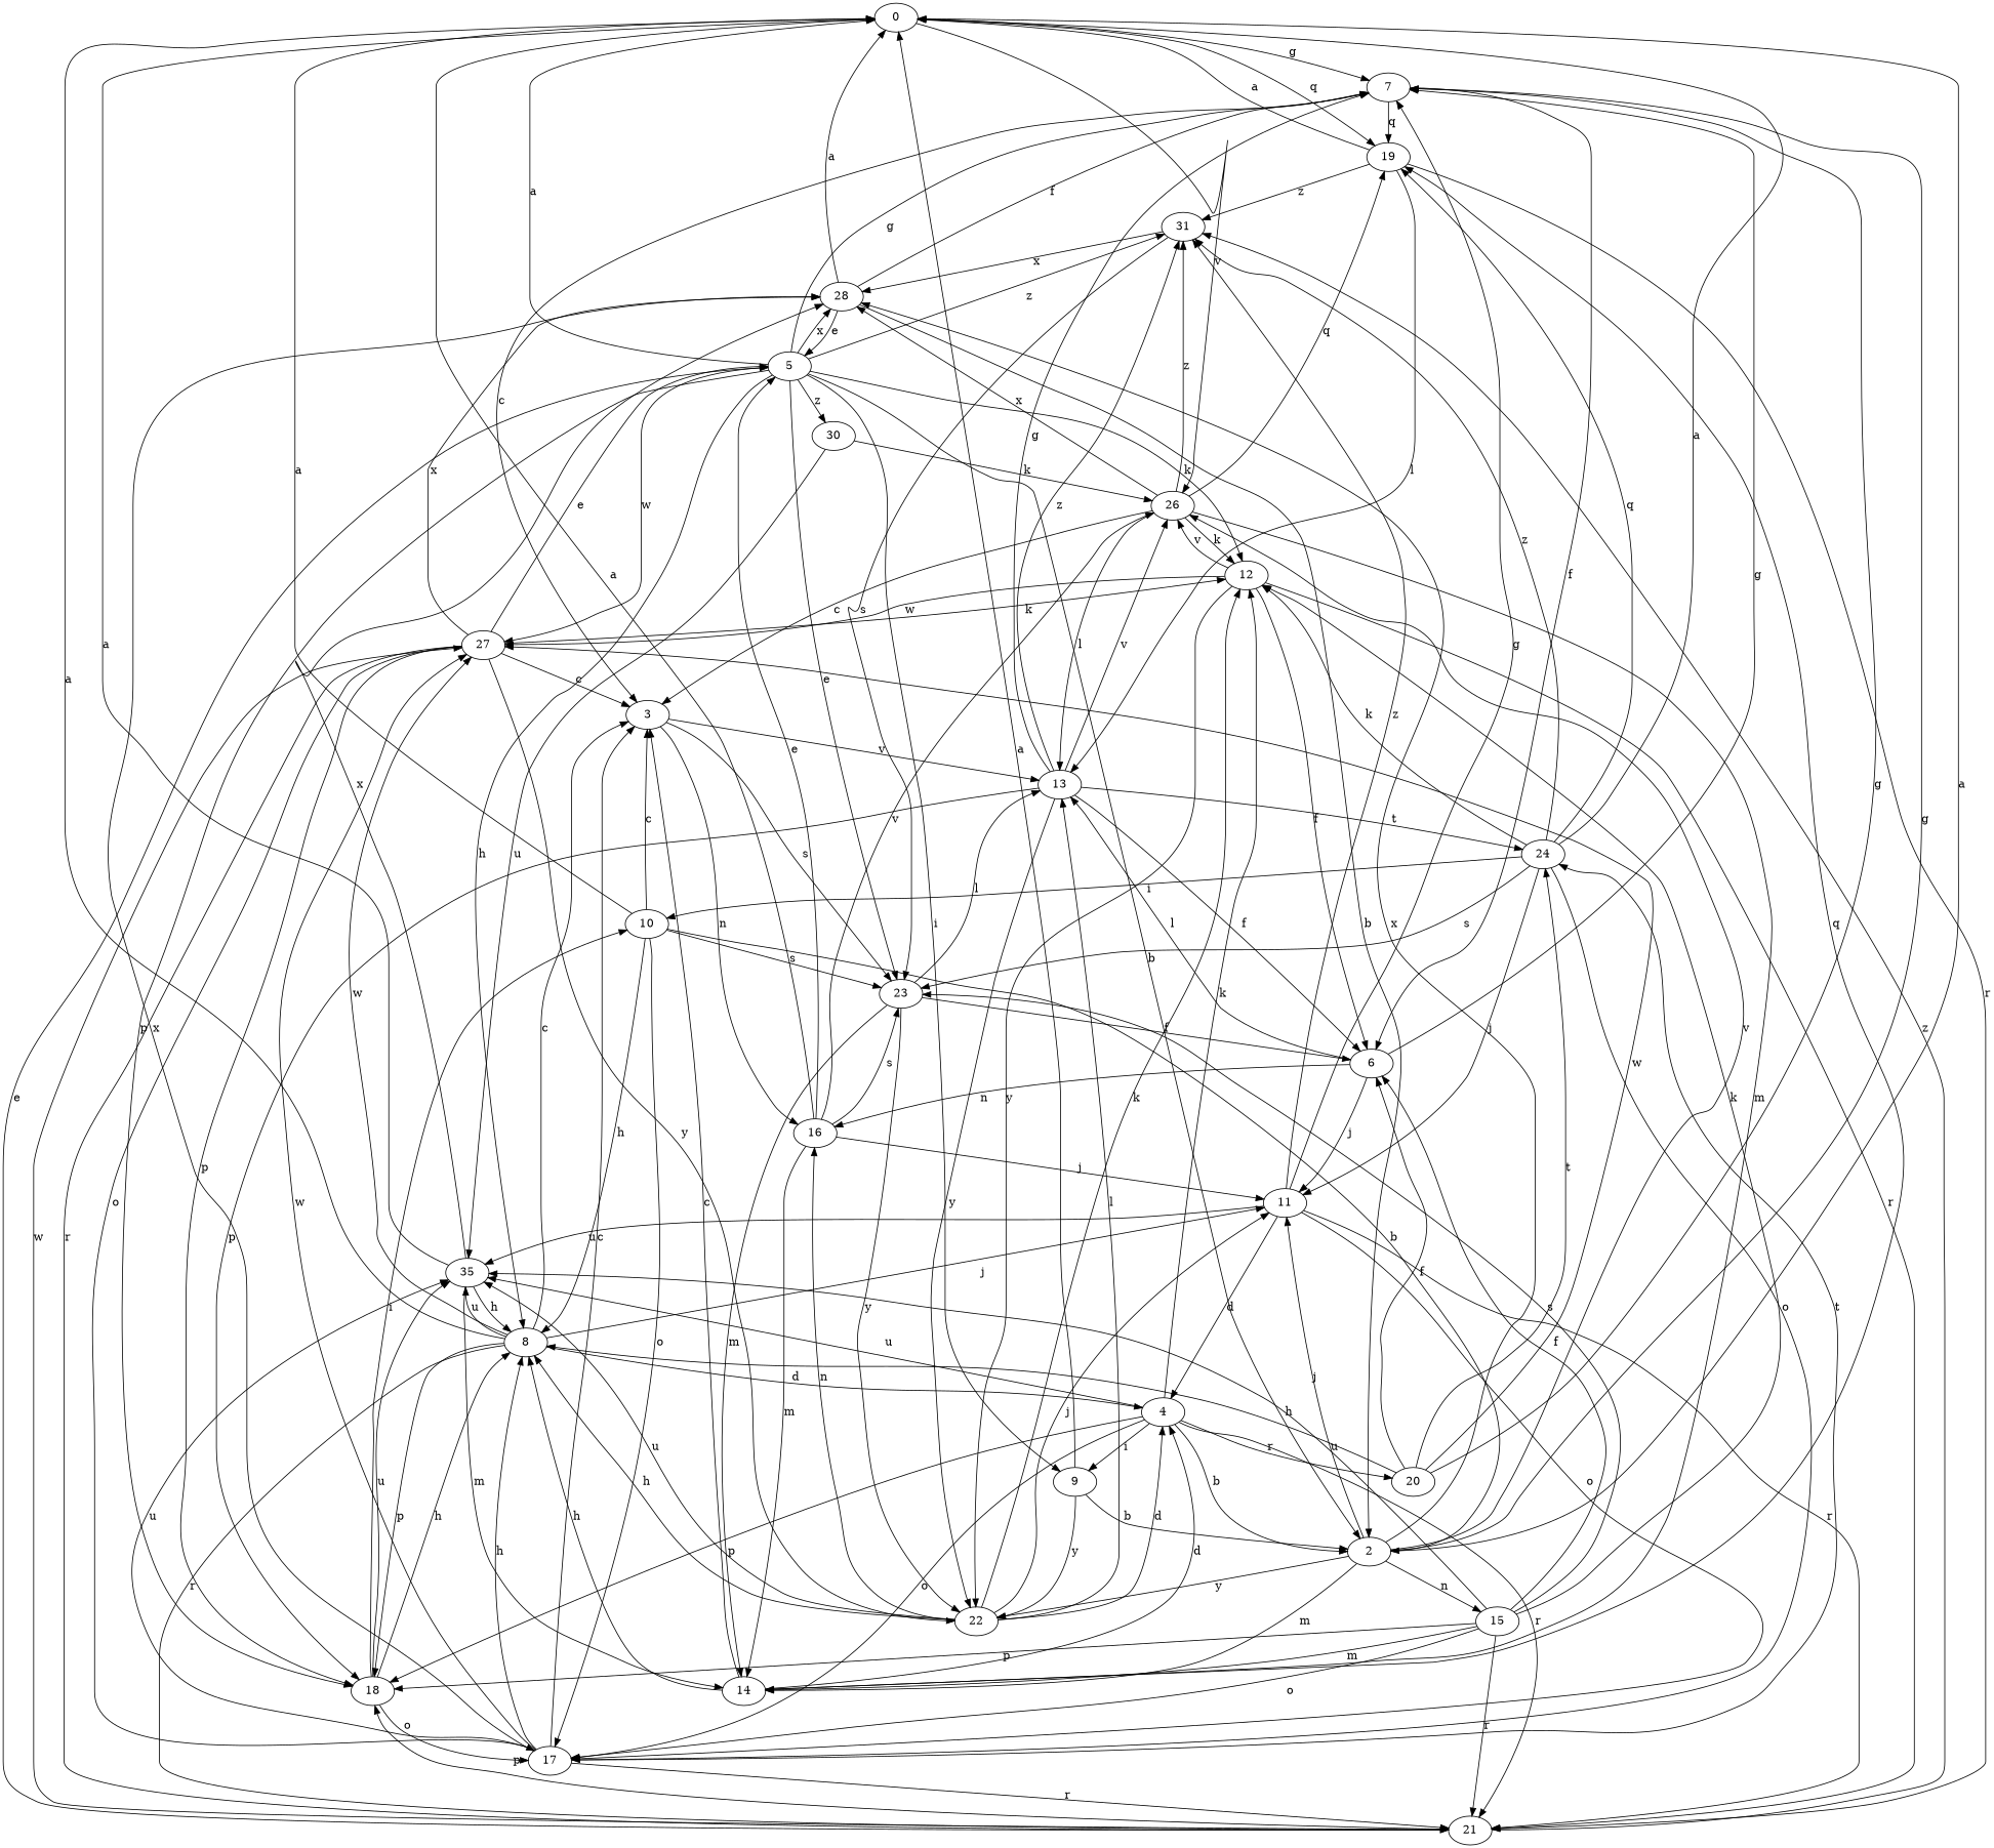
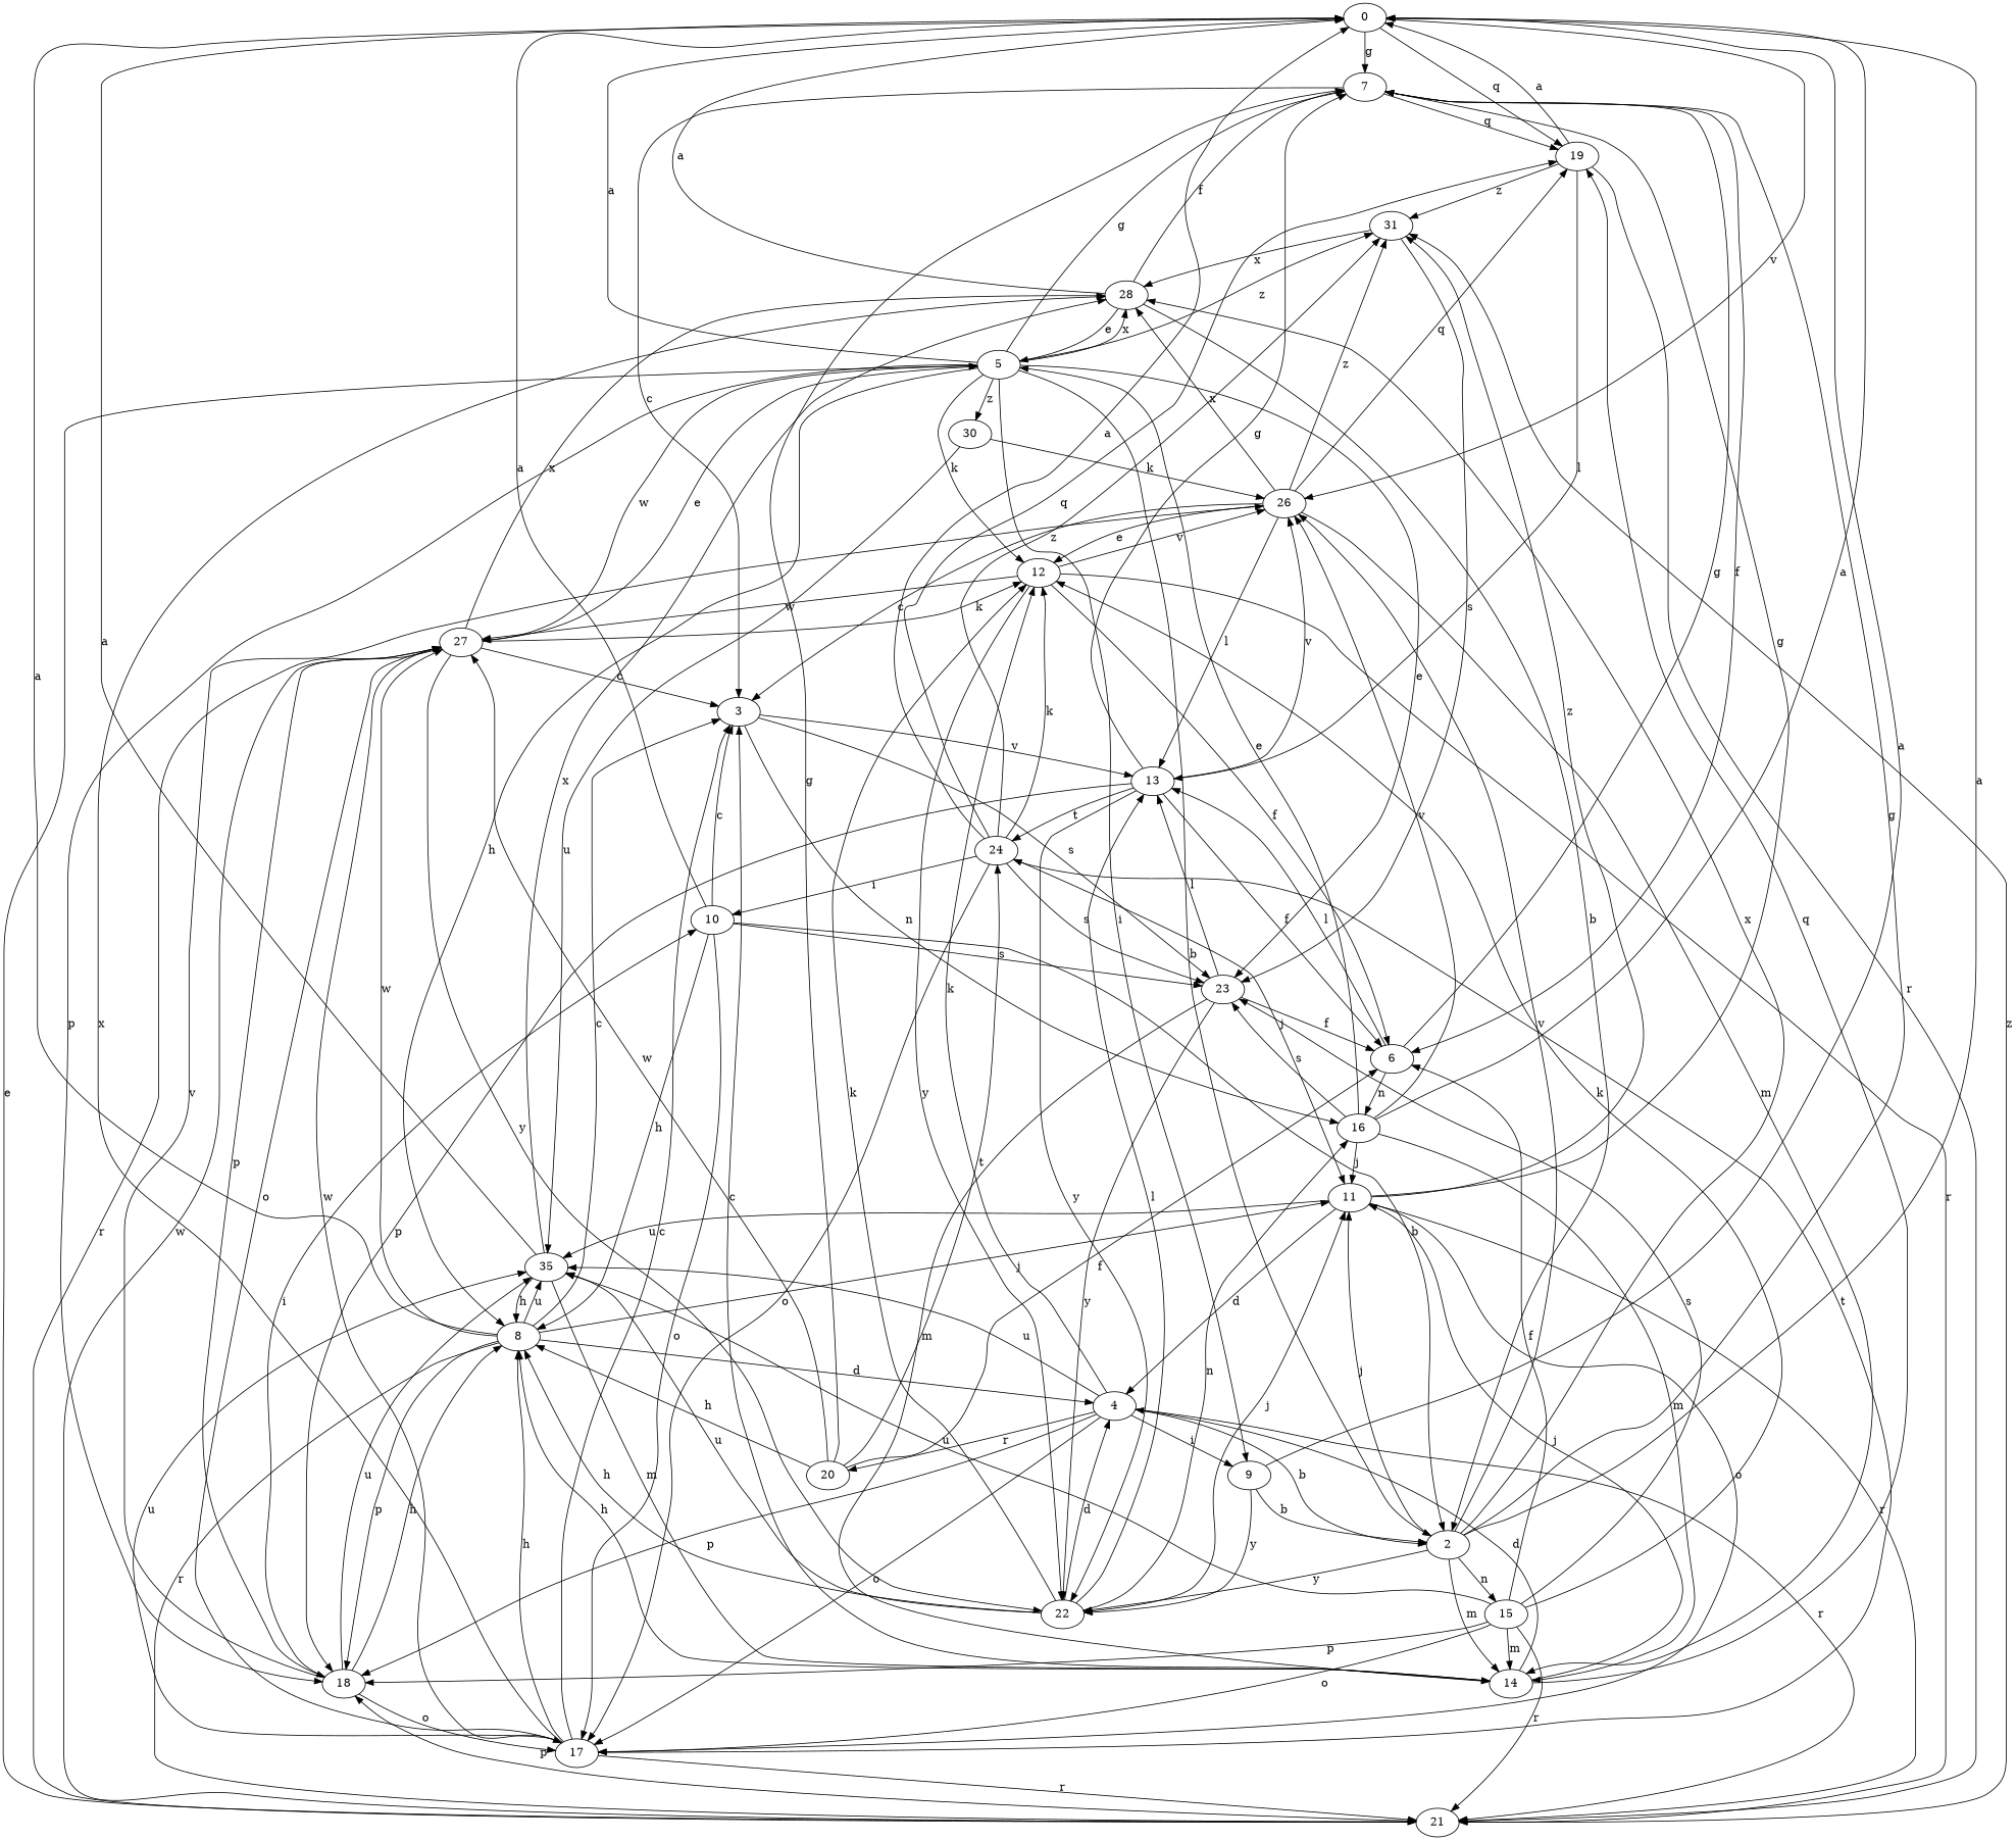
  strict digraph {
    0
    7
    19
    26
    3
    6
    13
    21
    31
    14
    28
    12
    2
    11
    15
    n16 [label=22]
    4
    17
    n19 [label=35]
    8
    23
    18
    5
    16
    24
    9
    20
    27
    10
    30
    0 -> 7 [label=g]
    0 -> 19 [label=q]
    0 -> 26 [label=v]
    7 -> 19 [label=q]
    7 -> 3 [label=c]
    7 -> 6 [label=f]
    19 -> 0 [label=a]
    19 -> 13 [label=l]
    19 -> 21 [label=r]
    19 -> 31 [label=z]
    26 -> 19 [label=q]
    26 -> 3 [label=c]
    26 -> 13 [label=l]
    26 -> 31 [label=z]
    26 -> 14 [label=m]
    26 -> 28 [label=x]
-   26 -> 12 [label=k]
+   26 -> 12 [label=e]
    3 -> 13 [label=v]
    3 -> 23 [label=s]
    3 -> 16 [label=n]
    6 -> 7 [label=g]
    6 -> 13 [label=l]
    6 -> 16 [label=n]
    13 -> 7 [label=g]
    13 -> 26 [label=v]
    13 -> 6 [label=f]
-   13 -> 31 [label=z]
    13 -> n16 [label=y]
    13 -> 18 [label=p]
    13 -> 24 [label=t]
    21 -> 31 [label=z]
    21 -> 18 [label=p]
    21 -> 5 [label=e]
    21 -> 27 [label=w]
    31 -> 28 [label=x]
    31 -> 23 [label=s]
    14 -> 19 [label=q]
    14 -> 3 [label=c]
-   6 -> 11 [label=j]
+   14 -> 11 [label=j]
    14 -> 4 [label=d]
    14 -> 8 [label=h]
    28 -> 0 [label=a]
    28 -> 7 [label=f]
    28 -> 2 [label=b]
    28 -> 5 [label=e]
    12 -> 26 [label=v]
    12 -> 6 [label=f]
    12 -> 21 [label=r]
    12 -> n16 [label=y]
    12 -> 27 [label=w]
    2 -> 0 [label=a]
    2 -> 7 [label=g]
    2 -> 26 [label=v]
    2 -> 14 [label=m]
    2 -> 28 [label=x]
    2 -> 11 [label=j]
    2 -> 15 [label=n]
    2 -> n16 [label=y]
    11 -> 7 [label=g]
    11 -> 21 [label=r]
    11 -> 31 [label=z]
    11 -> 4 [label=d]
    11 -> 17 [label=o]
    11 -> n19 [label=u]
    15 -> 6 [label=f]
    15 -> 21 [label=r]
    15 -> 14 [label=m]
    15 -> 12 [label=k]
    15 -> 17 [label=o]
    15 -> n19 [label=u]
    15 -> 23 [label=s]
    15 -> 18 [label=p]
    n16 -> 13 [label=l]
    n16 -> 12 [label=k]
    n16 -> 11 [label=j]
    n16 -> 4 [label=d]
    n16 -> n19 [label=u]
    n16 -> 8 [label=h]
    n16 -> 16 [label=n]
    4 -> 21 [label=r]
    4 -> 12 [label=k]
    4 -> 2 [label=b]
    4 -> 17 [label=o]
    4 -> n19 [label=u]
    4 -> 18 [label=p]
    4 -> 9 [label=i]
    4 -> 20 [label=r]
    17 -> 3 [label=c]
    17 -> 21 [label=r]
    17 -> 28 [label=x]
    17 -> n19 [label=u]
    17 -> 8 [label=h]
    17 -> 24 [label=t]
    17 -> 27 [label=w]
    n19 -> 0 [label=a]
    n19 -> 14 [label=m]
    n19 -> 28 [label=x]
    n19 -> 8 [label=h]
    8 -> 0 [label=a]
    8 -> 3 [label=c]
    8 -> 21 [label=r]
    8 -> 11 [label=j]
    8 -> 4 [label=d]
    8 -> n19 [label=u]
    8 -> 18 [label=p]
    8 -> 27 [label=w]
    23 -> 6 [label=f]
    23 -> 13 [label=l]
    23 -> 14 [label=m]
    23 -> n16 [label=y]
+   18 -> 26 [label=v]
    18 -> 17 [label=o]
    18 -> n19 [label=u]
    18 -> 8 [label=h]
    18 -> 10 [label=i]
    5 -> 0 [label=a]
    5 -> 7 [label=g]
    5 -> 31 [label=z]
    5 -> 28 [label=x]
    5 -> 12 [label=k]
    5 -> 2 [label=b]
    5 -> 8 [label=h]
    5 -> 23 [label=e]
    5 -> 18 [label=p]
    5 -> 9 [label=i]
    5 -> 27 [label=w]
    5 -> 30 [label=z]
    16 -> 0 [label=a]
    16 -> 26 [label=v]
    16 -> 14 [label=m]
    16 -> 11 [label=j]
    16 -> 23 [label=s]
    16 -> 5 [label=e]
    24 -> 0 [label=a]
    24 -> 19 [label=q]
    24 -> 31 [label=z]
    24 -> 12 [label=k]
    24 -> 11 [label=j]
    24 -> 17 [label=o]
    24 -> 23 [label=s]
    24 -> 10 [label=i]
    9 -> 0 [label=a]
    9 -> 2 [label=b]
    9 -> n16 [label=y]
    20 -> 7 [label=g]
    20 -> 6 [label=f]
    20 -> 8 [label=h]
    20 -> 24 [label=t]
    20 -> 27 [label=w]
    27 -> 3 [label=c]
    27 -> 21 [label=r]
    27 -> 28 [label=x]
    27 -> 12 [label=k]
    27 -> n16 [label=y]
    27 -> 17 [label=o]
    27 -> 18 [label=p]
    27 -> 5 [label=e]
    10 -> 0 [label=a]
    10 -> 3 [label=c]
    10 -> 2 [label=b]
    10 -> 17 [label=o]
    10 -> 8 [label=h]
    10 -> 23 [label=s]
    30 -> 26 [label=k]
    30 -> n19 [label=u]
  }
